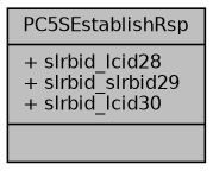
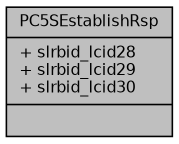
  digraph {
-   n1 [color=black fillcolor=grey75 fontcolor=black fontname=Helvetica fontsize=10 height=0.2 label="{PC5SEstablishRsp\n|+ slrbid_lcid28\l+ slrbid_slrbid29\l+ slrbid_lcid30\l|}" shape=record style=filled width=0.4]
+   n1 [color=black fillcolor=grey75 fontcolor=black fontname=Helvetica fontsize=10 height=0.2 label="{PC5SEstablishRsp\n|+ slrbid_lcid28\l+ slrbid_lcid29\l+ slrbid_lcid30\l|}" shape=record style=filled width=0.4]
  }
